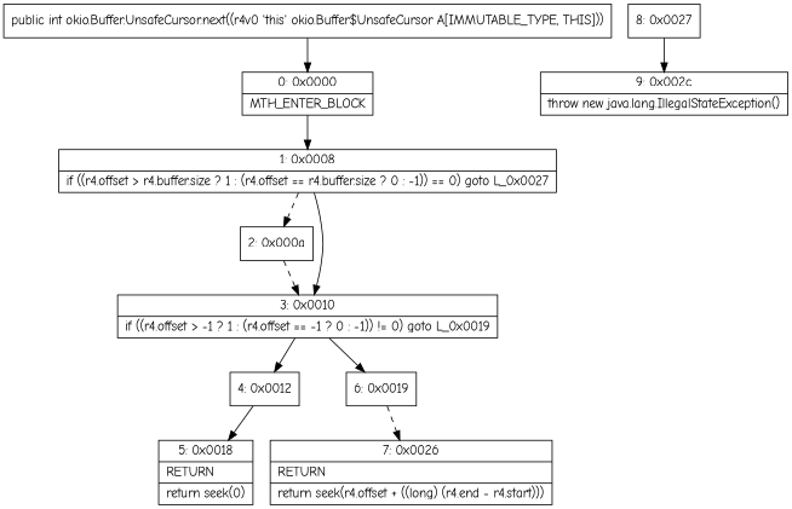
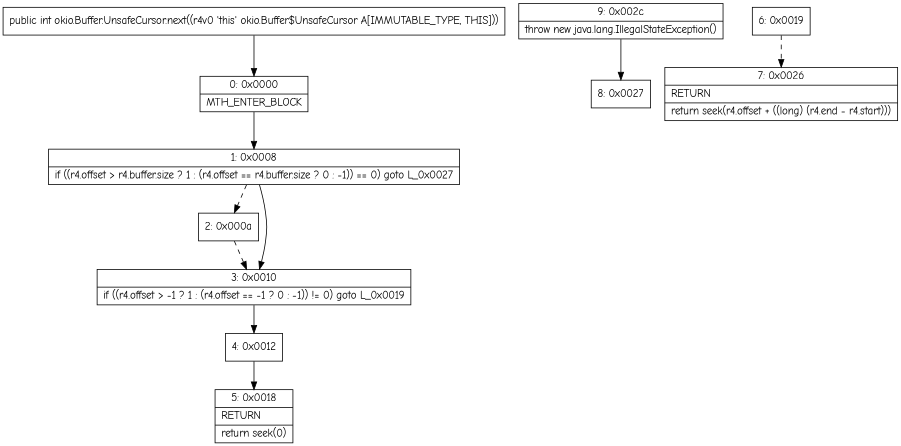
  digraph {
    fontname="Comic Neue"
    node [fontname="Comic Neue" shape=record]
    edge [fontname="Comic Neue"]
    n1 [label="{0\:\ 0x0000|MTH_ENTER_BLOCK\l}"]
    n2 [label="{1\:\ 0x0008|if ((r4.offset \> r4.buffer.size ? 1 : (r4.offset == r4.buffer.size ? 0 : \-1)) == 0) goto L_0x0027\l}"]
    n3 [label="{2\:\ 0x000a}"]
    n4 [label="{3\:\ 0x0010|if ((r4.offset \> \-1 ? 1 : (r4.offset == \-1 ? 0 : \-1)) != 0) goto L_0x0019\l}"]
    n5 [label="{8\:\ 0x0027}"]
    n6 [label="{9\:\ 0x002c|throw new java.lang.IllegalStateException()\l}"]
    n7 [label="{4\:\ 0x0012}"]
    n8 [label="{6\:\ 0x0019}"]
    n9 [label="{5\:\ 0x0018|RETURN\l|return seek(0)\l}"]
    n10 [label="{7\:\ 0x0026|RETURN\l|return seek(r4.offset + ((long) (r4.end \- r4.start)))\l}"]
    n11 [label="{public int okio.Buffer.UnsafeCursor.next((r4v0 'this' okio.Buffer$UnsafeCursor A[IMMUTABLE_TYPE, THIS])) }"]
    n1 -> n2
    n2 -> n3 [style=dashed]
    n2 -> n4
    n3 -> n4 [style=dashed]
    n4 -> n7 [style=solid]
-   n4 -> n8
-   n5 -> n6
+   n6 -> n5
    n7 -> n9
    n8 -> n10 [style=dashed]
    n11 -> n1
  }
